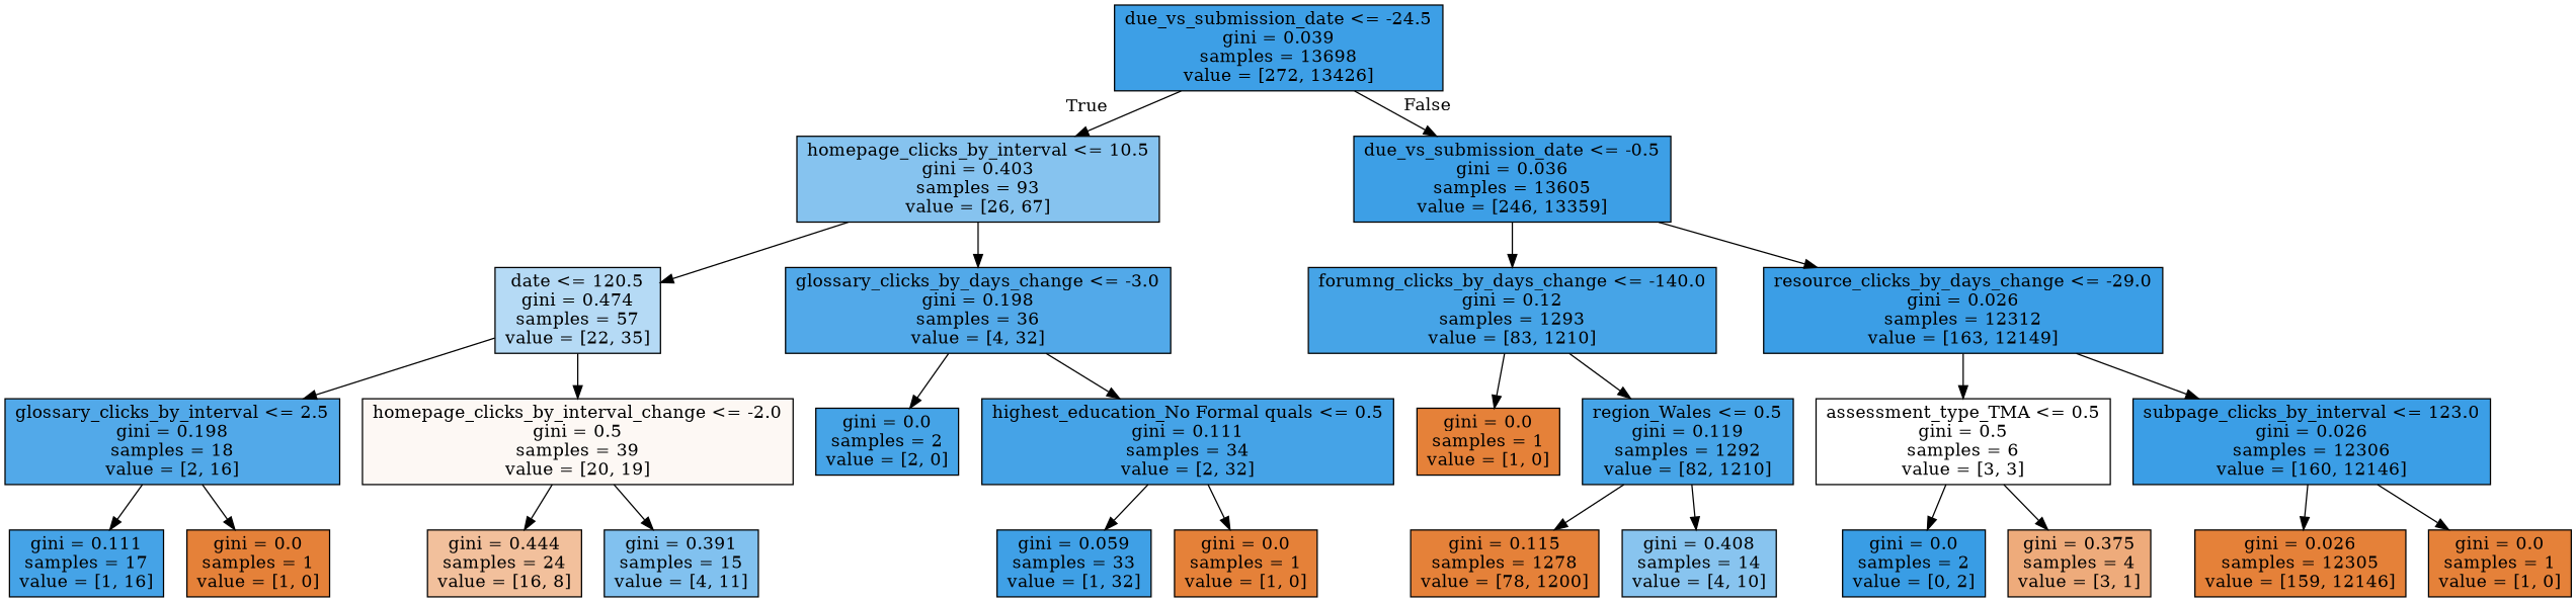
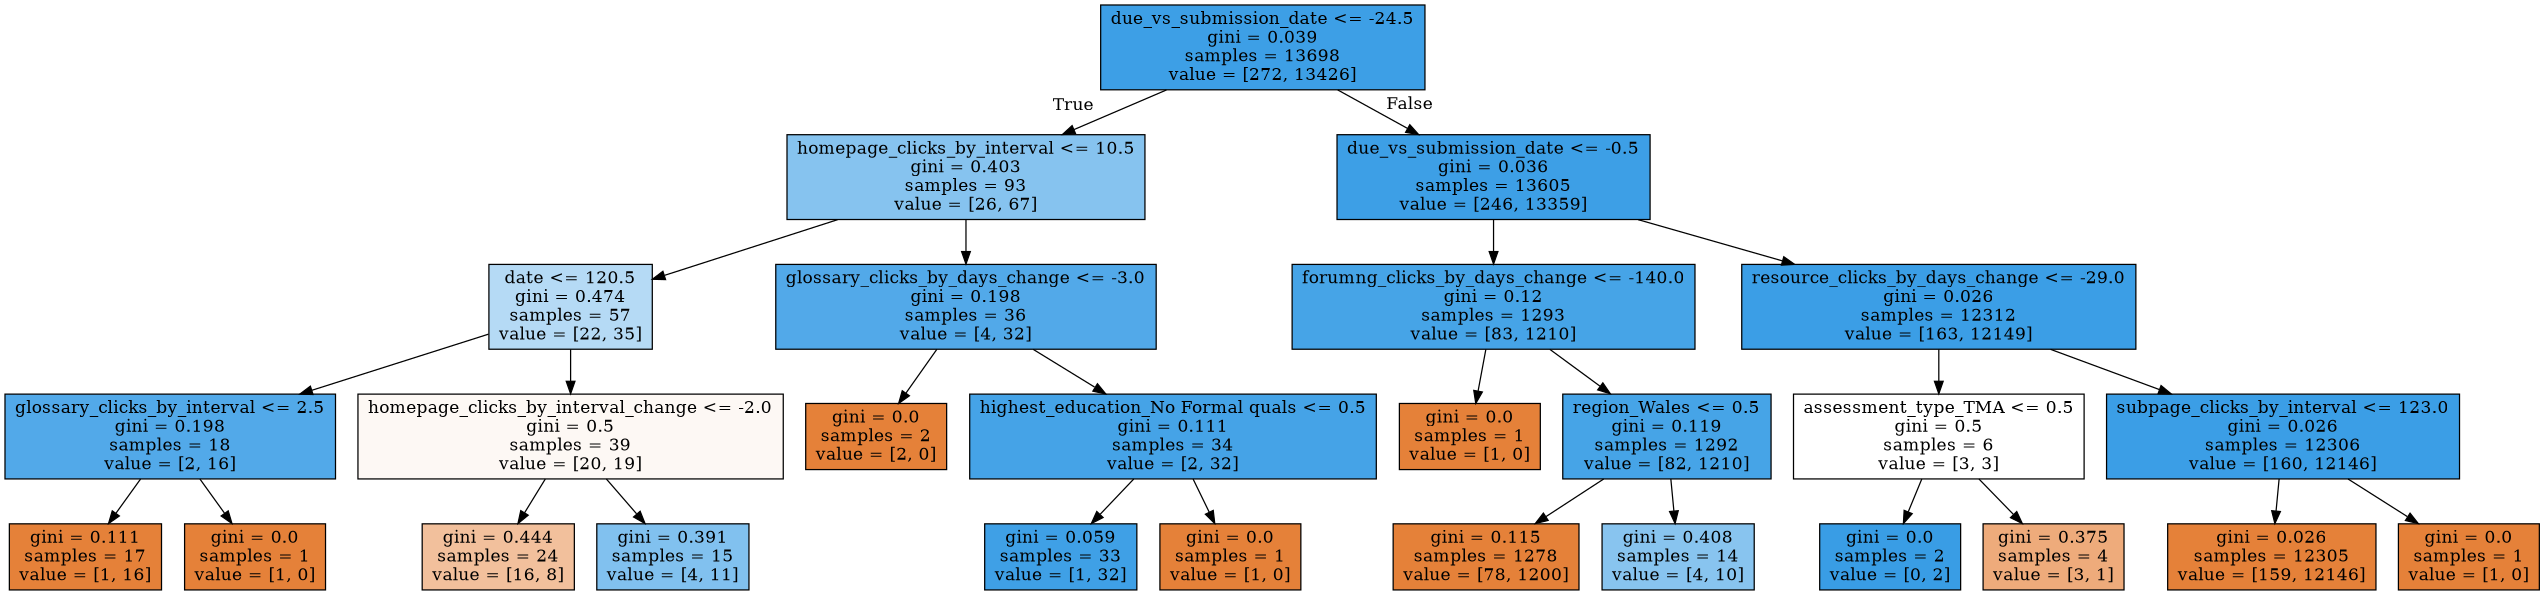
  digraph {
    node [color=black fillcolor="#e58139ff" shape=box style=filled]
    n1 [fillcolor="#399de5fa" label="due_vs_submission_date <= -24.5\ngini = 0.039\nsamples = 13698\nvalue = [272, 13426]"]
    n2 [fillcolor="#399de59c" label="homepage_clicks_by_interval <= 10.5\ngini = 0.403\nsamples = 93\nvalue = [26, 67]"]
    n3 [fillcolor="#399de5fa" label="due_vs_submission_date <= -0.5\ngini = 0.036\nsamples = 13605\nvalue = [246, 13359]"]
    n4 [fillcolor="#399de55f" label="date <= 120.5\ngini = 0.474\nsamples = 57\nvalue = [22, 35]"]
    n5 [fillcolor="#399de5df" label="glossary_clicks_by_days_change <= -3.0\ngini = 0.198\nsamples = 36\nvalue = [4, 32]"]
    n6 [fillcolor="#399de5ee" label="forumng_clicks_by_days_change <= -140.0\ngini = 0.12\nsamples = 1293\nvalue = [83, 1210]"]
    n7 [fillcolor="#399de5fc" label="resource_clicks_by_days_change <= -29.0\ngini = 0.026\nsamples = 12312\nvalue = [163, 12149]"]
    n8 [fillcolor="#399de5df" label="glossary_clicks_by_interval <= 2.5\ngini = 0.198\nsamples = 18\nvalue = [2, 16]"]
    n9 [fillcolor="#e581390d" label="homepage_clicks_by_interval_change <= -2.0\ngini = 0.5\nsamples = 39\nvalue = [20, 19]"]
-   n10 [fillcolor="#399de5ee" label="gini = 0.0\nsamples = 2\nvalue = [2, 0]"]
+   n10 [label="gini = 0.0\nsamples = 2\nvalue = [2, 0]"]
    n11 [fillcolor="#399de5ef" label="highest_education_No Formal quals <= 0.5\ngini = 0.111\nsamples = 34\nvalue = [2, 32]"]
-   n12 [fillcolor="#399de5ef" label="gini = 0.111\nsamples = 17\nvalue = [1, 16]"]
+   n12 [label="gini = 0.111\nsamples = 17\nvalue = [1, 16]"]
    n13 [label="gini = 0.0\nsamples = 1\nvalue = [1, 0]"]
    n14 [fillcolor="#e581397f" label="gini = 0.444\nsamples = 24\nvalue = [16, 8]"]
    n15 [fillcolor="#399de5a2" label="gini = 0.391\nsamples = 15\nvalue = [4, 11]"]
    n16 [fillcolor="#399de5f7" label="gini = 0.059\nsamples = 33\nvalue = [1, 32]"]
    n17 [label="gini = 0.0\nsamples = 1\nvalue = [1, 0]"]
    n18 [label="gini = 0.0\nsamples = 1\nvalue = [1, 0]"]
    n19 [fillcolor="#399de5ee" label="region_Wales <= 0.5\ngini = 0.119\nsamples = 1292\nvalue = [82, 1210]"]
    n20 [fillcolor="#e5813900" label="assessment_type_TMA <= 0.5\ngini = 0.5\nsamples = 6\nvalue = [3, 3]"]
    n21 [fillcolor="#399de5fc" label="subpage_clicks_by_interval <= 123.0\ngini = 0.026\nsamples = 12306\nvalue = [160, 12146]"]
    n22 [label="gini = 0.115\nsamples = 1278\nvalue = [78, 1200]"]
    n23 [fillcolor="#399de599" label="gini = 0.408\nsamples = 14\nvalue = [4, 10]"]
    n24 [fillcolor="#399de5ff" label="gini = 0.0\nsamples = 2\nvalue = [0, 2]"]
    n25 [fillcolor="#e58139aa" label="gini = 0.375\nsamples = 4\nvalue = [3, 1]"]
    n26 [label="gini = 0.026\nsamples = 12305\nvalue = [159, 12146]"]
    n27 [label="gini = 0.0\nsamples = 1\nvalue = [1, 0]"]
    n1 -> n2 [headlabel=True labelangle=45 labeldistance=2.5]
    n1 -> n3 [headlabel=False labelangle=-45 labeldistance=2.5]
    n2 -> n4
    n2 -> n5
    n3 -> n6
    n3 -> n7
    n4 -> n8
    n4 -> n9
    n5 -> n10
    n5 -> n11
    n6 -> n18
    n6 -> n19
    n7 -> n20
    n7 -> n21
    n8 -> n12
    n8 -> n13
    n9 -> n14
    n9 -> n15
    n11 -> n16
    n11 -> n17
    n19 -> n22
    n19 -> n23
    n20 -> n24
    n20 -> n25
    n21 -> n26
    n21 -> n27
  }
